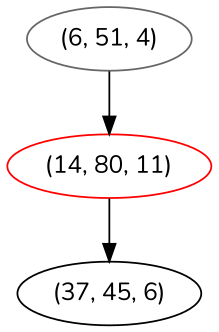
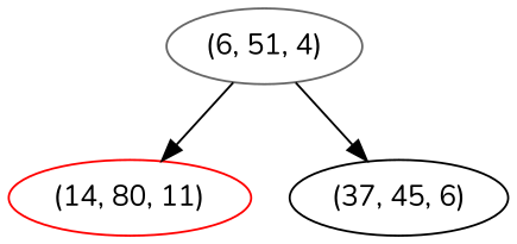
  digraph {
    fontname=Nunito
    node [fontname=Nunito]
    edge [fontname=Nunito]
    "(6, 51, 4)" [color=gray40]
    n2 [color=red label="(14, 80, 11)"]
    "(37, 45, 6)" [color=black]
    "(6, 51, 4)" -> n2
-   n2 -> "(37, 45, 6)"
+   "(6, 51, 4)" -> "(37, 45, 6)"
  }
